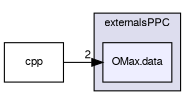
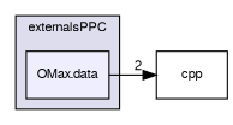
  digraph {
    compound=true
    rankdir=LR
    node [fontname=FreeSans fontsize=10 shape=box]
    n1 [fillcolor="#eeeeff" label="OMax.data" pencolor=black style=filled]
    n2 [label=cpp]
    subgraph cluster_1 {
      bgcolor="#ddddee"
      fontname=FreeSans
      fontsize=10
      label=externalsPPC
      pencolor=black
      n1
    }
-   n2 -> n1 [headlabel=2 labeldistance=1.5 labelfontname=FreeSans labelfontsize=10]
+   n1 -> n2 [headlabel=2 labeldistance=1.5 labelfontname=FreeSans labelfontsize=10]
  }
